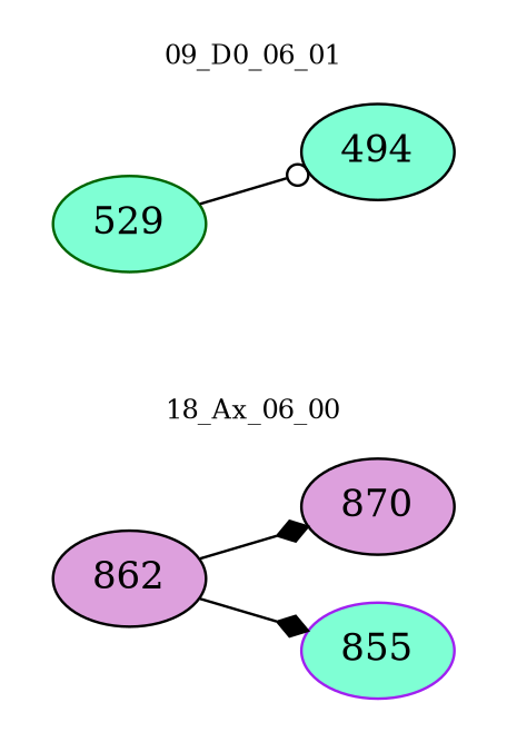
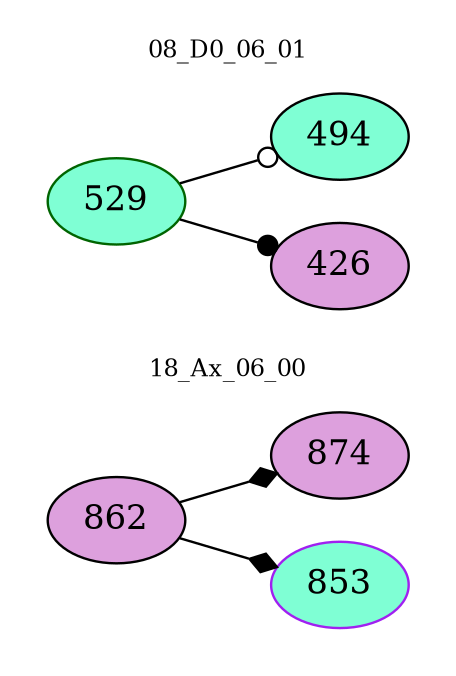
  digraph {
    rankdir=LR
    node [color=black fillcolor=plum style=filled]
    edge [arrowhead=diamond color=black]
    n1 [label=862]
-   n2 [color=purple fillcolor=aquamarine label=855]
-   n3 [label=870]
+   n2 [color=purple fillcolor=aquamarine label=853]
+   n3 [label=874]
    n4 [color=darkgreen fillcolor=aquamarine label=529]
+   n5 [label=426]
    n6 [fillcolor=aquamarine label=494]
    subgraph cluster_1 {
      color=white
      fontsize=10
      label="18_Ax_06_00"
      n1
      n2
      n3
    }
    subgraph cluster_2 {
      color=white
      fontsize=10
-     label="09_D0_06_01"
+     label="08_D0_06_01"
      n4
+     n5
      n6
    }
    n1 -> n2
    n1 -> n3
+   n4 -> n5 [arrowhead=dot]
    n4 -> n6 [arrowhead=odot]
  }
